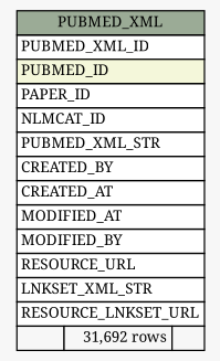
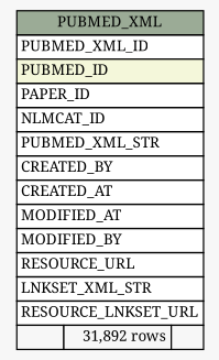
  digraph {
    bgcolor="#f7f7f7"
    fontname="Noto Serif"
    fontsize=11
    nodesep=0.18
    rankdir=RL
    ranksep=0.46
-   n1 [fontname="Noto Serif" fontsize=11 label=<     <TABLE BORDER="0" CELLBORDER="1" CELLSPACING="0" BGCOLOR="#ffffff">       <TR><TD COLSPAN="3" BGCOLOR="#9bab96" ALIGN="CENTER">PUBMED_XML</TD></TR>       <TR><TD PORT="PUBMED_XML_ID" COLSPAN="3" ALIGN="LEFT">PUBMED_XML_ID</TD></TR>       <TR><TD PORT="PUBMED_ID" COLSPAN="3" BGCOLOR="#f4f7da" ALIGN="LEFT">PUBMED_ID</TD></TR>       <TR><TD PORT="PAPER_ID" COLSPAN="3" ALIGN="LEFT">PAPER_ID</TD></TR>       <TR><TD PORT="NLMCAT_ID" COLSPAN="3" ALIGN="LEFT">NLMCAT_ID</TD></TR>       <TR><TD PORT="PUBMED_XML_STR" COLSPAN="3" ALIGN="LEFT">PUBMED_XML_STR</TD></TR>       <TR><TD PORT="CREATED_BY" COLSPAN="3" ALIGN="LEFT">CREATED_BY</TD></TR>       <TR><TD PORT="CREATED_AT" COLSPAN="3" ALIGN="LEFT">CREATED_AT</TD></TR>       <TR><TD PORT="MODIFIED_AT" COLSPAN="3" ALIGN="LEFT">MODIFIED_AT</TD></TR>       <TR><TD PORT="MODIFIED_BY" COLSPAN="3" ALIGN="LEFT">MODIFIED_BY</TD></TR>       <TR><TD PORT="RESOURCE_URL" COLSPAN="3" ALIGN="LEFT">RESOURCE_URL</TD></TR>       <TR><TD PORT="LNKSET_XML_STR" COLSPAN="3" ALIGN="LEFT">LNKSET_XML_STR</TD></TR>       <TR><TD PORT="RESOURCE_LNKSET_URL" COLSPAN="3" ALIGN="LEFT">RESOURCE_LNKSET_URL</TD></TR>       <TR><TD ALIGN="LEFT" BGCOLOR="#f7f7f7">  </TD><TD ALIGN="RIGHT" BGCOLOR="#f7f7f7">31,692 rows</TD><TD ALIGN="RIGHT" BGCOLOR="#f7f7f7">  </TD></TR>     </TABLE>> shape=plaintext]
+   n1 [fontname="Noto Serif" fontsize=11 label=<     <TABLE BORDER="0" CELLBORDER="1" CELLSPACING="0" BGCOLOR="#ffffff">       <TR><TD COLSPAN="3" BGCOLOR="#9bab96" ALIGN="CENTER">PUBMED_XML</TD></TR>       <TR><TD PORT="PUBMED_XML_ID" COLSPAN="3" ALIGN="LEFT">PUBMED_XML_ID</TD></TR>       <TR><TD PORT="PUBMED_ID" COLSPAN="3" BGCOLOR="#f4f7da" ALIGN="LEFT">PUBMED_ID</TD></TR>       <TR><TD PORT="PAPER_ID" COLSPAN="3" ALIGN="LEFT">PAPER_ID</TD></TR>       <TR><TD PORT="NLMCAT_ID" COLSPAN="3" ALIGN="LEFT">NLMCAT_ID</TD></TR>       <TR><TD PORT="PUBMED_XML_STR" COLSPAN="3" ALIGN="LEFT">PUBMED_XML_STR</TD></TR>       <TR><TD PORT="CREATED_BY" COLSPAN="3" ALIGN="LEFT">CREATED_BY</TD></TR>       <TR><TD PORT="CREATED_AT" COLSPAN="3" ALIGN="LEFT">CREATED_AT</TD></TR>       <TR><TD PORT="MODIFIED_AT" COLSPAN="3" ALIGN="LEFT">MODIFIED_AT</TD></TR>       <TR><TD PORT="MODIFIED_BY" COLSPAN="3" ALIGN="LEFT">MODIFIED_BY</TD></TR>       <TR><TD PORT="RESOURCE_URL" COLSPAN="3" ALIGN="LEFT">RESOURCE_URL</TD></TR>       <TR><TD PORT="LNKSET_XML_STR" COLSPAN="3" ALIGN="LEFT">LNKSET_XML_STR</TD></TR>       <TR><TD PORT="RESOURCE_LNKSET_URL" COLSPAN="3" ALIGN="LEFT">RESOURCE_LNKSET_URL</TD></TR>       <TR><TD ALIGN="LEFT" BGCOLOR="#f7f7f7">  </TD><TD ALIGN="RIGHT" BGCOLOR="#f7f7f7">31,892 rows</TD><TD ALIGN="RIGHT" BGCOLOR="#f7f7f7">  </TD></TR>     </TABLE>> shape=plaintext]
  }
